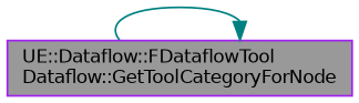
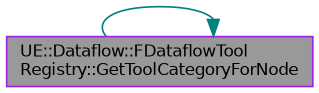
  digraph {
    rankdir=LR
-   n1 [color=purple fillcolor=grey60 fontcolor=black fontname=Helvetica fontsize=10 height=0.2 label="UE::Dataflow::FDataflowTool\lDataflow::GetToolCategoryForNode" shape=box style=filled width=0.4]
+   n1 [color=purple fillcolor=grey60 fontcolor=black fontname=Helvetica fontsize=10 height=0.2 label="UE::Dataflow::FDataflowTool\lRegistry::GetToolCategoryForNode" shape=box style=filled width=0.4]
    n1 -> n1 [color=teal fontname=Helvetica fontsize=10 labelfontname=Helvetica labelfontsize=10 style=solid]
  }
